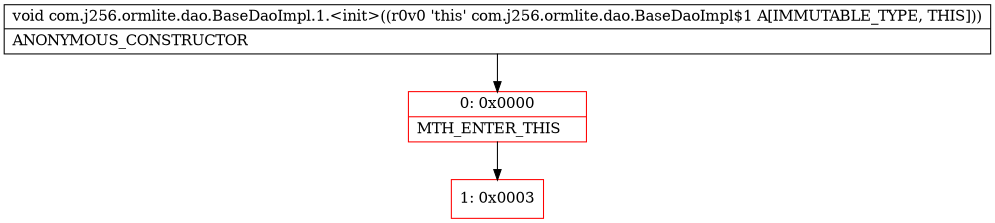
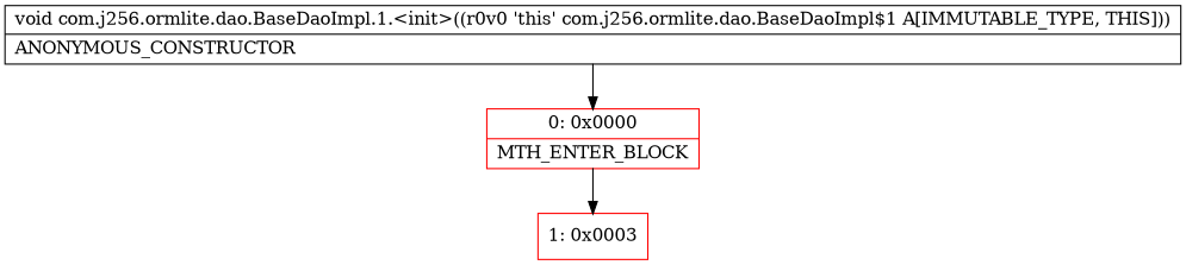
  digraph {
    node [color=red shape=record]
-   n1 [label="{0\:\ 0x0000|MTH_ENTER_THIS\l}"]
+   n1 [label="{0\:\ 0x0000|MTH_ENTER_BLOCK\l}"]
    n2 [label="{1\:\ 0x0003}"]
    n3 [label="{void com.j256.ormlite.dao.BaseDaoImpl.1.\<init\>((r0v0 'this' com.j256.ormlite.dao.BaseDaoImpl$1 A[IMMUTABLE_TYPE, THIS]))  | ANONYMOUS_CONSTRUCTOR\l}" color=""]
    subgraph cluster_1 {
      label="R(0)"
    }
    n1 -> n2
    n3 -> n1
  }
